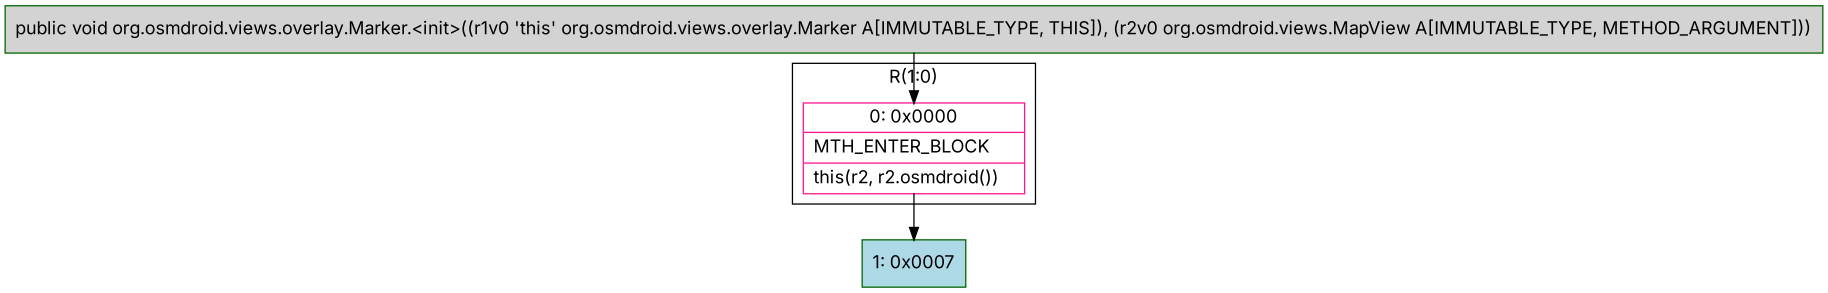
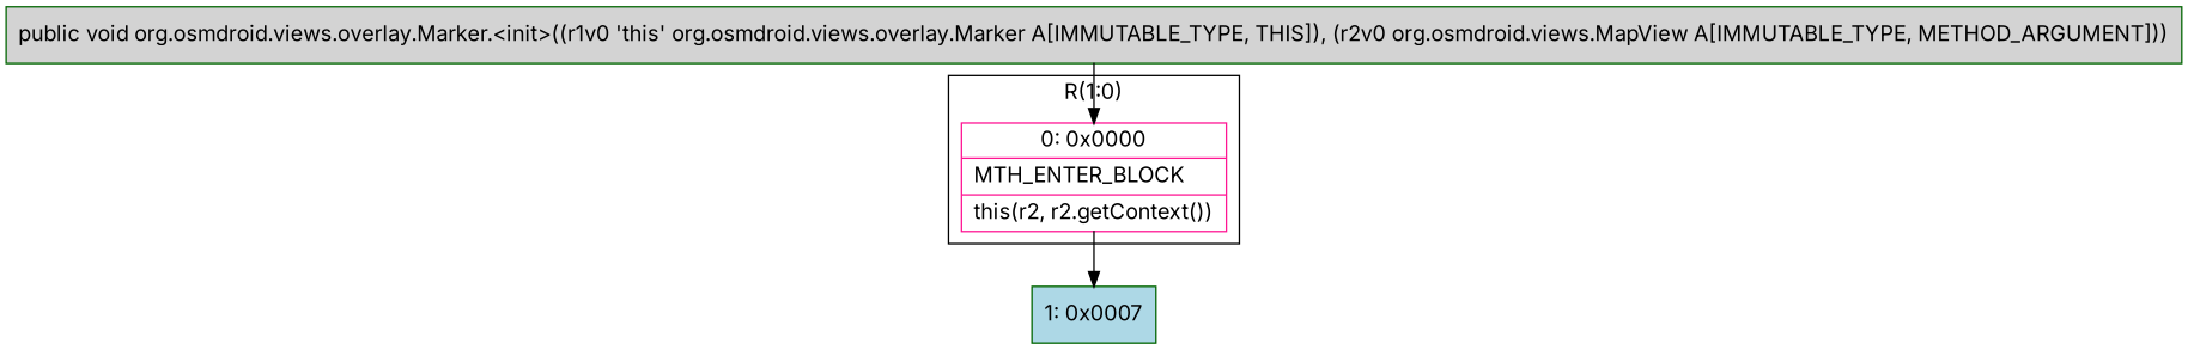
  digraph {
    fontname=Inter
    node [color=darkgreen shape=record style=filled fontname=Inter]
    edge [color=black fontname=Inter]
-   n1 [color=deeppink label="{0\:\ 0x0000|MTH_ENTER_BLOCK\l|this(r2, r2.osmdroid())\l}" fillcolor=white]
+   n1 [color=deeppink label="{0\:\ 0x0000|MTH_ENTER_BLOCK\l|this(r2, r2.getContext())\l}" fillcolor=white]
    n2 [label="{1\:\ 0x0007}" fillcolor=lightblue]
    n3 [label="{public void org.osmdroid.views.overlay.Marker.\<init\>((r1v0 'this' org.osmdroid.views.overlay.Marker A[IMMUTABLE_TYPE, THIS]), (r2v0 org.osmdroid.views.MapView A[IMMUTABLE_TYPE, METHOD_ARGUMENT])) }" fillcolor=lightgrey]
    subgraph cluster_1 {
      label="R(1:0)"
      n1
    }
    n1 -> n2
    n3 -> n1
  }
